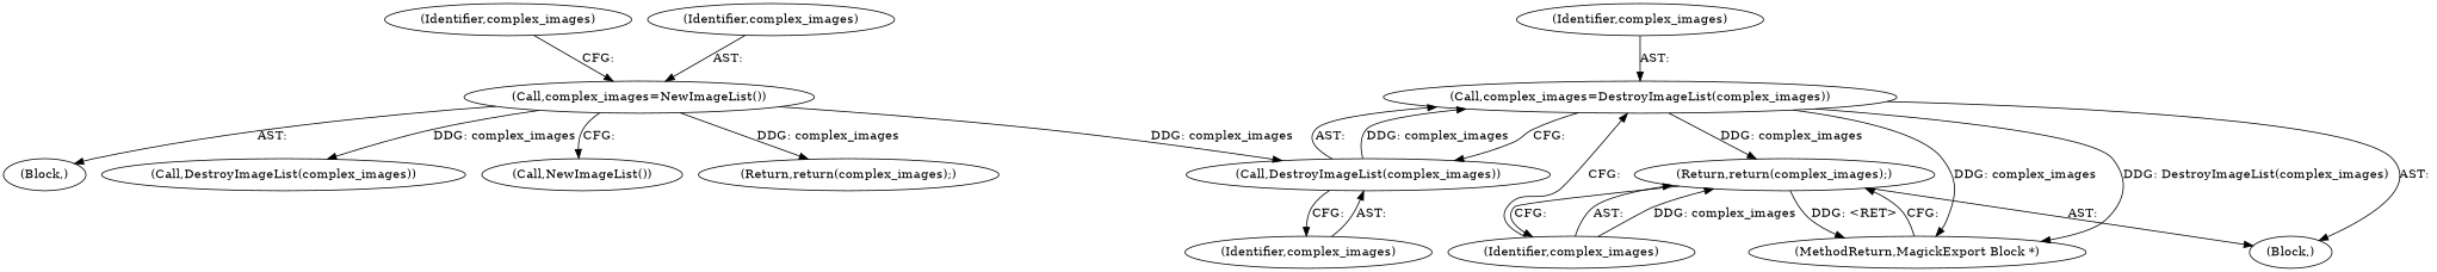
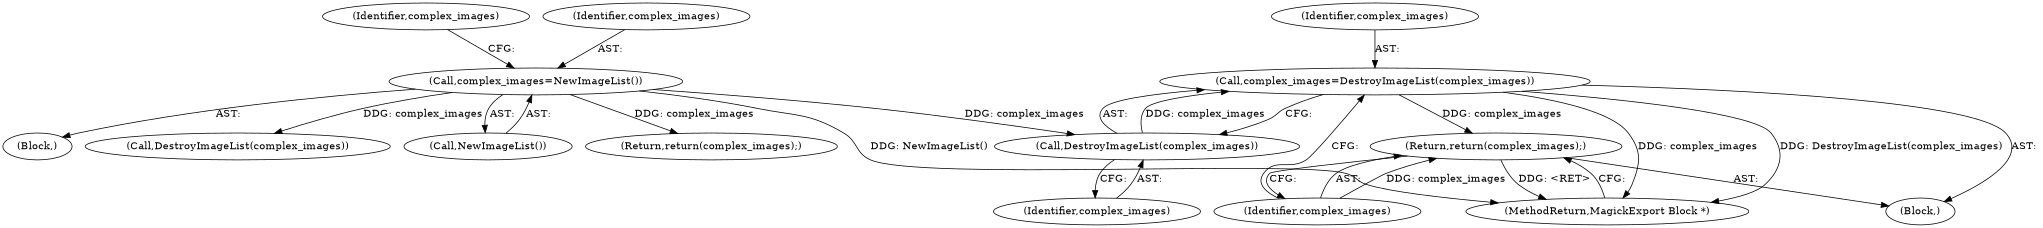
  digraph {
    n1 [label="(Call,complex_images=DestroyImageList(complex_images))"]
    n2 [label="(Call,DestroyImageList(complex_images))"]
    n3 [label="(Return,return(complex_images);)"]
    n4 [label="(MethodReturn,MagickExport Block *)"]
    n5 [label="(Block,)"]
    n6 [label="(Identifier,complex_images)"]
    n7 [label="(Identifier,complex_images)"]
    n8 [label="(Call,complex_images=NewImageList())"]
    n9 [label="(Call,DestroyImageList(complex_images))"]
    n10 [label="(Return,return(complex_images);)"]
    n11 [label="(Call,NewImageList())"]
    n12 [label="(Block,)"]
    n13 [label="(Identifier,complex_images)"]
    n14 [label="(Identifier,complex_images)"]
    n15 [label="(Identifier,complex_images)"]
    n1 -> n2 [label="CFG: "]
    n1 -> n3 [label="DDG: complex_images"]
    n1 -> n4 [label="DDG: DestroyImageList(complex_images)"]
    n1 -> n4 [label="DDG: complex_images"]
    n1 -> n5 [label="AST: "]
    n2 -> n1 [label="AST: "]
    n2 -> n1 [label="DDG: complex_images"]
    n2 -> n6 [label="CFG: "]
    n3 -> n4 [label="DDG: <RET>"]
    n3 -> n5 [label="AST: "]
    n3 -> n7 [label="CFG: "]
    n4 -> n3 [label="CFG: "]
    n6 -> n2 [label="AST: "]
    n7 -> n1 [label="CFG: "]
    n7 -> n3 [label="AST: "]
    n7 -> n3 [label="DDG: complex_images"]
    n8 -> n2 [label="DDG: complex_images"]
+   n8 -> n4 [label="DDG: NewImageList()"]
    n8 -> n9 [label="DDG: complex_images"]
    n8 -> n10 [label="DDG: complex_images"]
-   n8 -> n11 [label="CFG: "]
+   n8 -> n11 [label="AST: "]
    n8 -> n12 [label="AST: "]
+   n11 -> n8 [label="AST: "]
    n13 -> n8 [label="AST: "]
    n14 -> n8 [label="CFG: "]
    n15 -> n1 [label="AST: "]
  }
